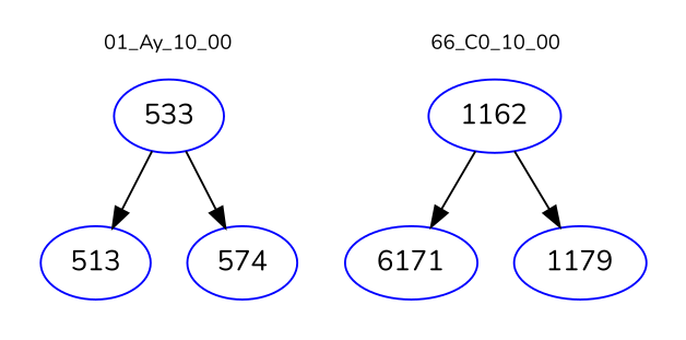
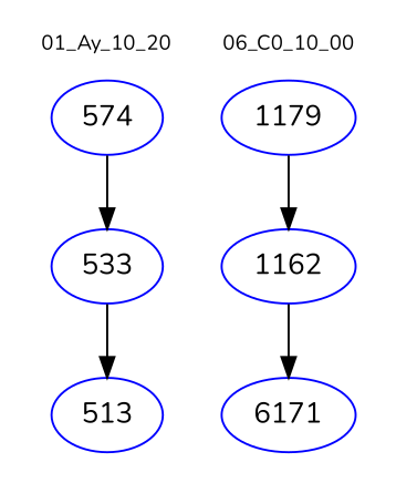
  digraph {
    fontname=Nunito
    node [color=blue fontname=Nunito]
    edge [color=black fontname=Nunito]
    n1 [label=533]
    n2 [label=513]
    n3 [label=574]
    n4 [label=1162]
    n5 [label=6171]
    n6 [label=1179]
    subgraph cluster_1 {
      color=white
      fontsize=10
-     label="01_Ay_10_00"
+     label="01_Ay_10_20"
      n1
      n2
      n3
    }
    subgraph cluster_2 {
      color=white
      fontsize=10
-     label="66_C0_10_00"
+     label="06_C0_10_00"
      n4
      n5
      n6
    }
    n1 -> n2
-   n1 -> n3
+   n3 -> n1
    n4 -> n5
-   n4 -> n6
+   n6 -> n4
  }
